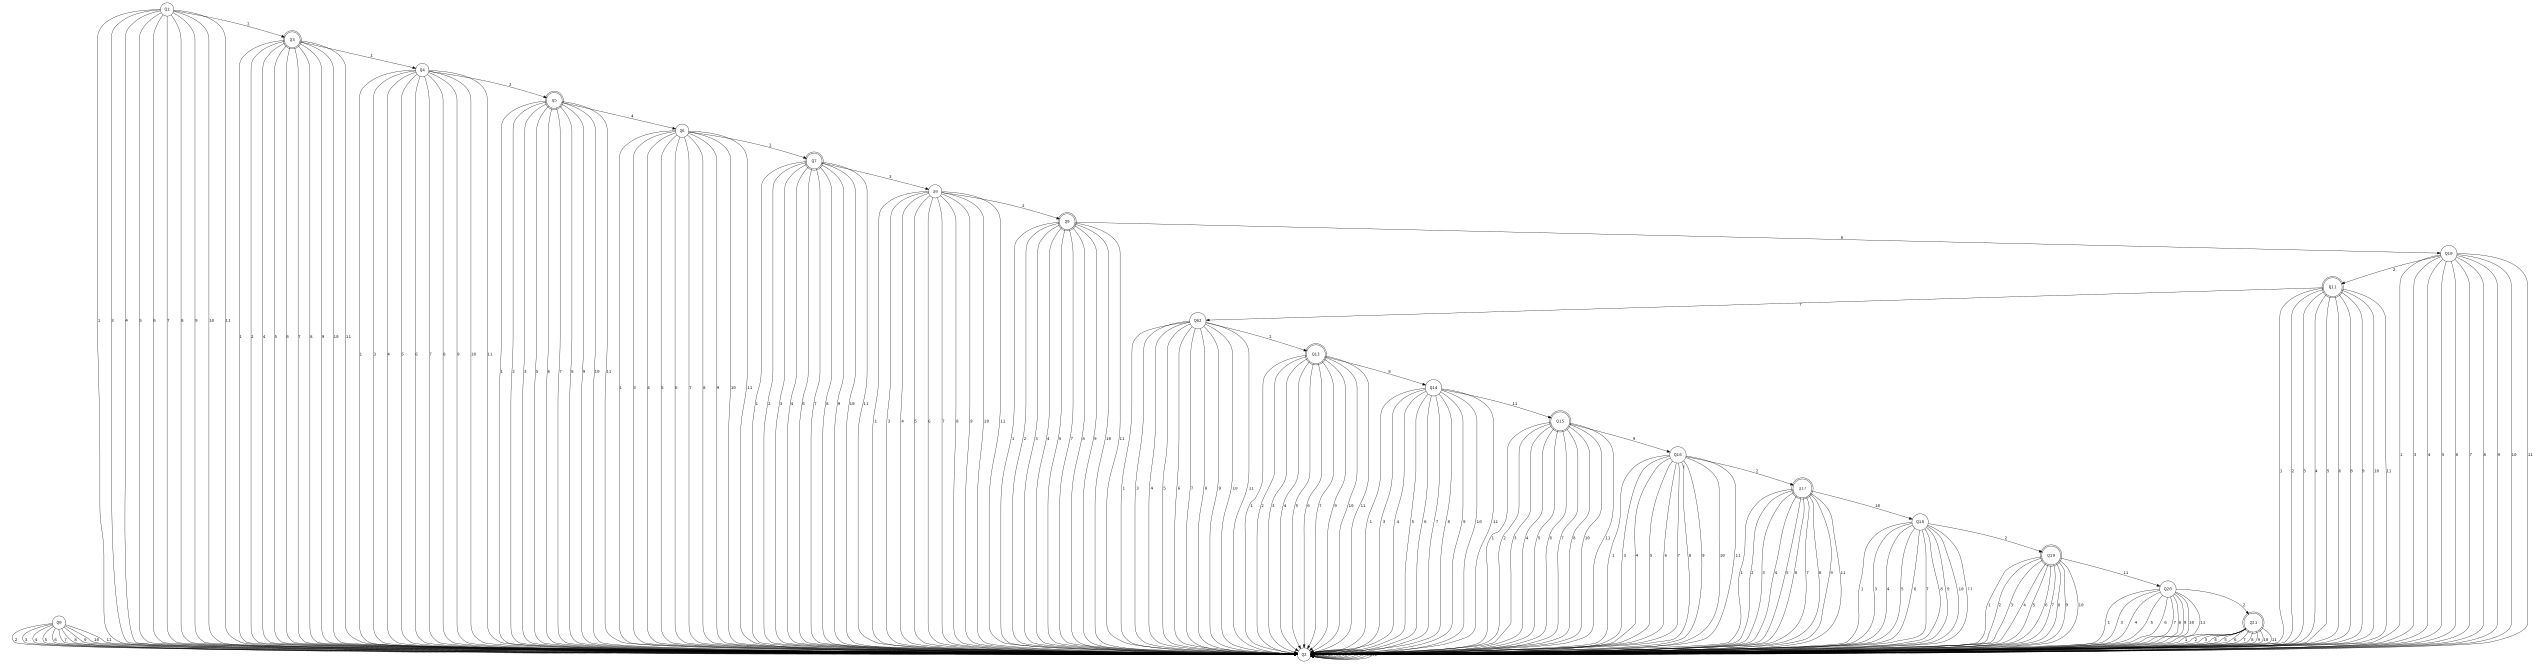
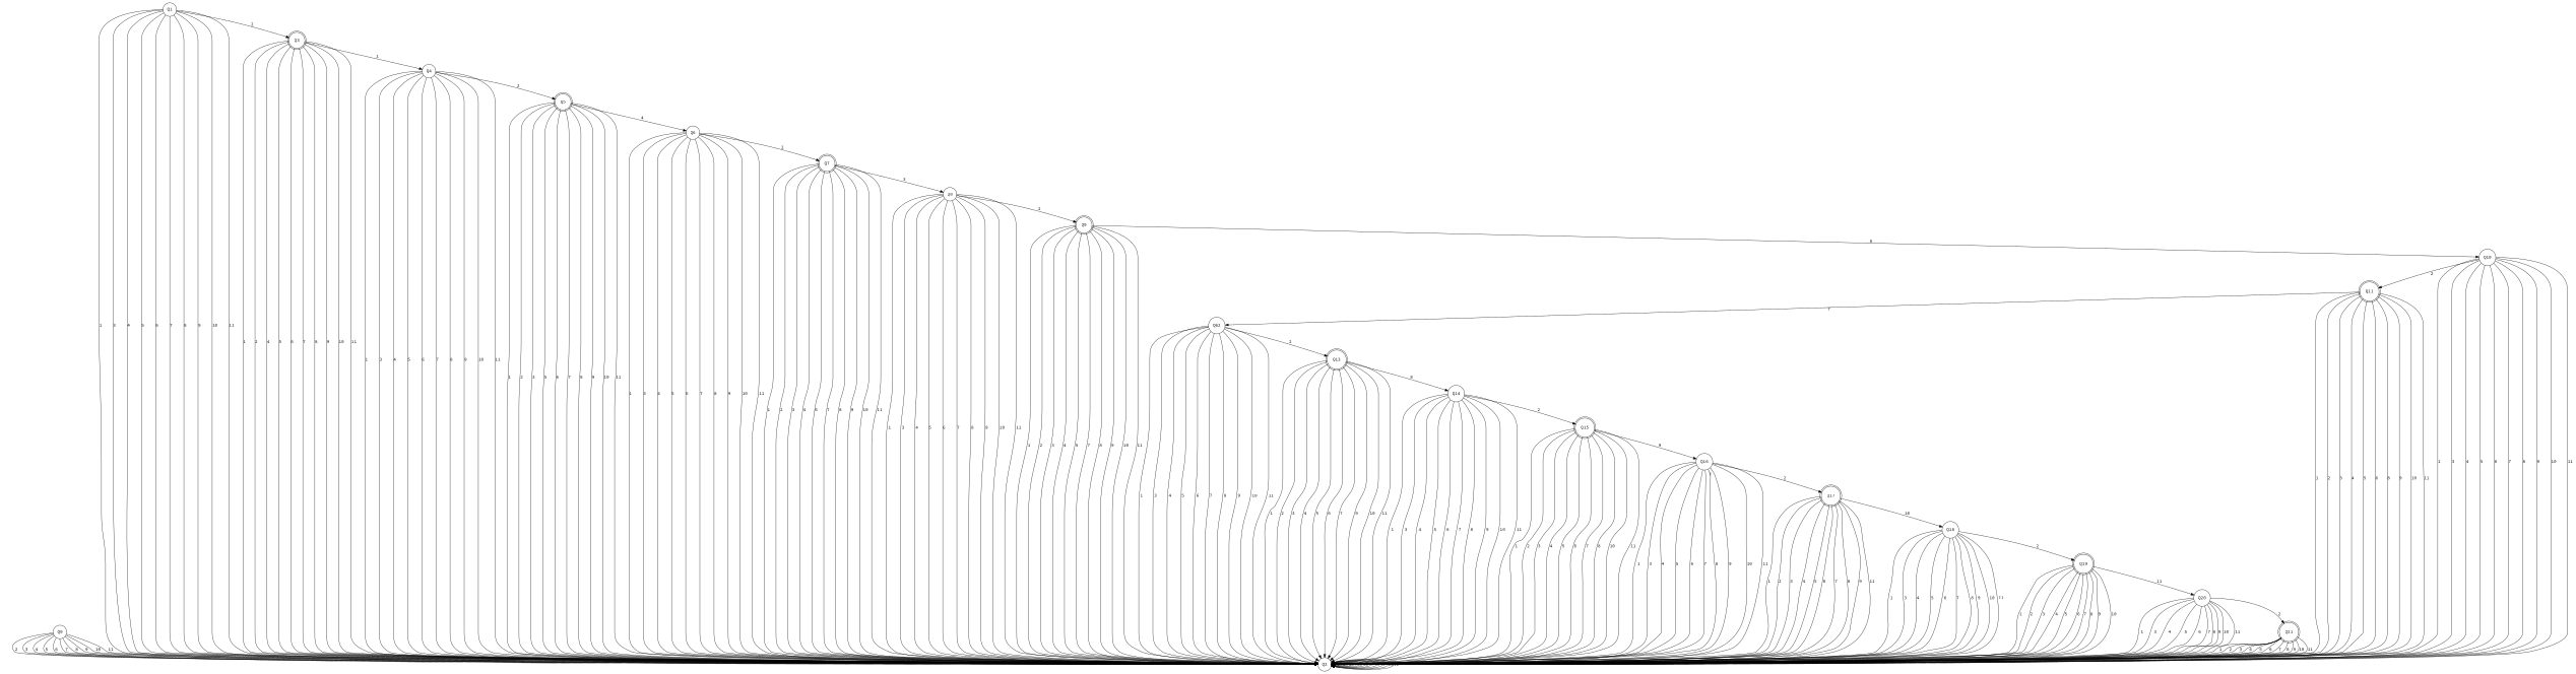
  digraph {
    fontname="Source Code Pro"
    node [fontname="Source Code Pro" shape=circle]
    edge [fontname="Source Code Pro"]
    Q11 [shape=doublecircle]
    n2 [label=Q62]
    Q2
    Q13 [shape=doublecircle]
    Q17 [shape=doublecircle]
    Q18
    Q19 [shape=doublecircle]
    Q0
    Q1
    Q3 [shape=doublecircle]
    Q14
    Q15 [shape=doublecircle]
    Q6
    Q7 [shape=doublecircle]
    Q8
    Q20
    Q16
    Q9 [shape=doublecircle]
    Q10
    Q21 [shape=doublecircle]
    Q4
    Q5 [shape=doublecircle]
    Q11 -> n2 [label=7]
    Q11 -> Q2 [label=1]
    Q11 -> Q2 [label=2]
    Q11 -> Q2 [label=3]
    Q11 -> Q2 [label=4]
    Q11 -> Q2 [label=5]
    Q11 -> Q2 [label=6]
    Q11 -> Q2 [label=8]
    Q11 -> Q2 [label=9]
    Q11 -> Q2 [label=10]
    Q11 -> Q2 [label=11]
    n2 -> Q2 [label=1]
    n2 -> Q2 [label=3]
    n2 -> Q2 [label=4]
    n2 -> Q2 [label=5]
    n2 -> Q2 [label=6]
    n2 -> Q2 [label=7]
    n2 -> Q2 [label=8]
    n2 -> Q2 [label=9]
    n2 -> Q2 [label=10]
    n2 -> Q2 [label=11]
    n2 -> Q13 [label=2]
    Q2 -> Q2 [label=1]
    Q2 -> Q2 [label=2]
    Q2 -> Q2 [label=3]
    Q2 -> Q2 [label=4]
    Q2 -> Q2 [label=5]
    Q2 -> Q2 [label=6]
    Q2 -> Q2 [label=7]
    Q2 -> Q2 [label=8]
    Q2 -> Q2 [label=9]
    Q2 -> Q2 [label=10]
    Q2 -> Q2 [label=11]
    Q13 -> Q2 [label=1]
    Q13 -> Q2 [label=2]
    Q13 -> Q2 [label=3]
    Q13 -> Q2 [label=4]
    Q13 -> Q2 [label=5]
    Q13 -> Q2 [label=6]
    Q13 -> Q2 [label=7]
    Q13 -> Q2 [label=9]
    Q13 -> Q2 [label=10]
    Q13 -> Q2 [label=11]
    Q13 -> Q14 [label=8]
    Q17 -> Q2 [label=1]
    Q17 -> Q2 [label=2]
    Q17 -> Q2 [label=3]
    Q17 -> Q2 [label=4]
    Q17 -> Q2 [label=5]
    Q17 -> Q2 [label=6]
    Q17 -> Q2 [label=7]
    Q17 -> Q2 [label=8]
    Q17 -> Q2 [label=9]
    Q17 -> Q2 [label=11]
    Q17 -> Q18 [label=10]
    Q18 -> Q2 [label=1]
    Q18 -> Q2 [label=3]
    Q18 -> Q2 [label=4]
    Q18 -> Q2 [label=5]
    Q18 -> Q2 [label=6]
    Q18 -> Q2 [label=7]
    Q18 -> Q2 [label=8]
    Q18 -> Q2 [label=9]
    Q18 -> Q2 [label=10]
    Q18 -> Q2 [label=11]
    Q18 -> Q19 [label=2]
    Q19 -> Q2 [label=1]
    Q19 -> Q2 [label=2]
    Q19 -> Q2 [label=3]
    Q19 -> Q2 [label=4]
    Q19 -> Q2 [label=5]
    Q19 -> Q2 [label=6]
    Q19 -> Q2 [label=7]
    Q19 -> Q2 [label=8]
    Q19 -> Q2 [label=9]
    Q19 -> Q2 [label=10]
    Q19 -> Q20 [label=11]
    Q0 -> Q2 [label=2]
    Q0 -> Q2 [label=3]
    Q0 -> Q2 [label=4]
    Q0 -> Q2 [label=5]
    Q0 -> Q2 [label=6]
    Q0 -> Q2 [label=7]
    Q0 -> Q2 [label=8]
    Q0 -> Q2 [label=9]
    Q0 -> Q2 [label=10]
    Q0 -> Q2 [label=11]
    Q1 -> Q2 [label=1]
    Q1 -> Q2 [label=3]
    Q1 -> Q2 [label=4]
    Q1 -> Q2 [label=5]
    Q1 -> Q2 [label=6]
    Q1 -> Q2 [label=7]
    Q1 -> Q2 [label=8]
    Q1 -> Q2 [label=9]
    Q1 -> Q2 [label=10]
    Q1 -> Q2 [label=11]
    Q1 -> Q3 [label=2]
    Q3 -> Q2 [label=1]
    Q3 -> Q2 [label=2]
    Q3 -> Q2 [label=4]
    Q3 -> Q2 [label=5]
    Q3 -> Q2 [label=6]
    Q3 -> Q2 [label=7]
    Q3 -> Q2 [label=8]
    Q3 -> Q2 [label=9]
    Q3 -> Q2 [label=10]
    Q3 -> Q2 [label=11]
    Q3 -> Q4 [label=1]
    Q14 -> Q2 [label=1]
    Q14 -> Q2 [label=3]
    Q14 -> Q2 [label=4]
    Q14 -> Q2 [label=5]
    Q14 -> Q2 [label=6]
    Q14 -> Q2 [label=7]
    Q14 -> Q2 [label=8]
    Q14 -> Q2 [label=9]
    Q14 -> Q2 [label=10]
    Q14 -> Q2 [label=11]
-   Q14 -> Q15 [label=11]
+   Q14 -> Q15 [label=2]
    Q15 -> Q2 [label=1]
    Q15 -> Q2 [label=2]
    Q15 -> Q2 [label=3]
    Q15 -> Q2 [label=4]
    Q15 -> Q2 [label=5]
    Q15 -> Q2 [label=6]
    Q15 -> Q2 [label=7]
    Q15 -> Q2 [label=8]
    Q15 -> Q2 [label=10]
    Q15 -> Q2 [label=11]
    Q15 -> Q16 [label=9]
    Q6 -> Q2 [label=1]
    Q6 -> Q2 [label=3]
    Q6 -> Q2 [label=4]
    Q6 -> Q2 [label=5]
    Q6 -> Q2 [label=6]
    Q6 -> Q2 [label=7]
    Q6 -> Q2 [label=8]
    Q6 -> Q2 [label=9]
    Q6 -> Q2 [label=10]
    Q6 -> Q2 [label=11]
    Q6 -> Q7 [label=2]
    Q7 -> Q2 [label=1]
    Q7 -> Q2 [label=2]
    Q7 -> Q2 [label=3]
    Q7 -> Q2 [label=4]
    Q7 -> Q2 [label=6]
    Q7 -> Q2 [label=7]
    Q7 -> Q2 [label=8]
    Q7 -> Q2 [label=9]
    Q7 -> Q2 [label=10]
    Q7 -> Q2 [label=11]
    Q7 -> Q8 [label=3]
    Q8 -> Q2 [label=1]
    Q8 -> Q2 [label=3]
    Q8 -> Q2 [label=4]
    Q8 -> Q2 [label=5]
    Q8 -> Q2 [label=6]
    Q8 -> Q2 [label=7]
    Q8 -> Q2 [label=8]
    Q8 -> Q2 [label=9]
    Q8 -> Q2 [label=10]
    Q8 -> Q2 [label=11]
    Q8 -> Q9 [label=2]
    Q20 -> Q2 [label=1]
    Q20 -> Q2 [label=3]
    Q20 -> Q2 [label=4]
    Q20 -> Q2 [label=5]
    Q20 -> Q2 [label=6]
    Q20 -> Q2 [label=7]
    Q20 -> Q2 [label=8]
    Q20 -> Q2 [label=9]
    Q20 -> Q2 [label=10]
    Q20 -> Q2 [label=11]
    Q20 -> Q21 [label=2]
    Q16 -> Q2 [label=1]
    Q16 -> Q2 [label=3]
    Q16 -> Q2 [label=4]
    Q16 -> Q2 [label=5]
    Q16 -> Q2 [label=6]
    Q16 -> Q2 [label=7]
    Q16 -> Q2 [label=8]
    Q16 -> Q2 [label=9]
    Q16 -> Q2 [label=10]
    Q16 -> Q2 [label=11]
    Q16 -> Q17 [label=2]
    Q9 -> Q2 [label=1]
    Q9 -> Q2 [label=2]
    Q9 -> Q2 [label=3]
    Q9 -> Q2 [label=4]
    Q9 -> Q2 [label=5]
    Q9 -> Q2 [label=7]
    Q9 -> Q2 [label=8]
    Q9 -> Q2 [label=9]
    Q9 -> Q2 [label=10]
    Q9 -> Q2 [label=11]
    Q9 -> Q10 [label=6]
    Q10 -> Q11 [label=2]
    Q10 -> Q2 [label=1]
    Q10 -> Q2 [label=3]
    Q10 -> Q2 [label=4]
    Q10 -> Q2 [label=5]
    Q10 -> Q2 [label=6]
    Q10 -> Q2 [label=7]
    Q10 -> Q2 [label=8]
    Q10 -> Q2 [label=9]
    Q10 -> Q2 [label=10]
    Q10 -> Q2 [label=11]
    Q21 -> Q2 [label=1]
    Q21 -> Q2 [label=2]
    Q21 -> Q2 [label=3]
    Q21 -> Q2 [label=4]
    Q21 -> Q2 [label=5]
    Q21 -> Q2 [label=6]
    Q21 -> Q2 [label=7]
    Q21 -> Q2 [label=8]
    Q21 -> Q2 [label=9]
    Q21 -> Q2 [label=10]
    Q21 -> Q2 [label=11]
    Q4 -> Q2 [label=1]
    Q4 -> Q2 [label=3]
    Q4 -> Q2 [label=4]
    Q4 -> Q2 [label=5]
    Q4 -> Q2 [label=6]
    Q4 -> Q2 [label=7]
    Q4 -> Q2 [label=8]
    Q4 -> Q2 [label=9]
    Q4 -> Q2 [label=10]
    Q4 -> Q2 [label=11]
    Q4 -> Q5 [label=2]
    Q5 -> Q2 [label=1]
    Q5 -> Q2 [label=2]
    Q5 -> Q2 [label=3]
    Q5 -> Q2 [label=5]
    Q5 -> Q2 [label=6]
    Q5 -> Q2 [label=7]
    Q5 -> Q2 [label=8]
    Q5 -> Q2 [label=9]
    Q5 -> Q2 [label=10]
    Q5 -> Q2 [label=11]
    Q5 -> Q6 [label=4]
  }
